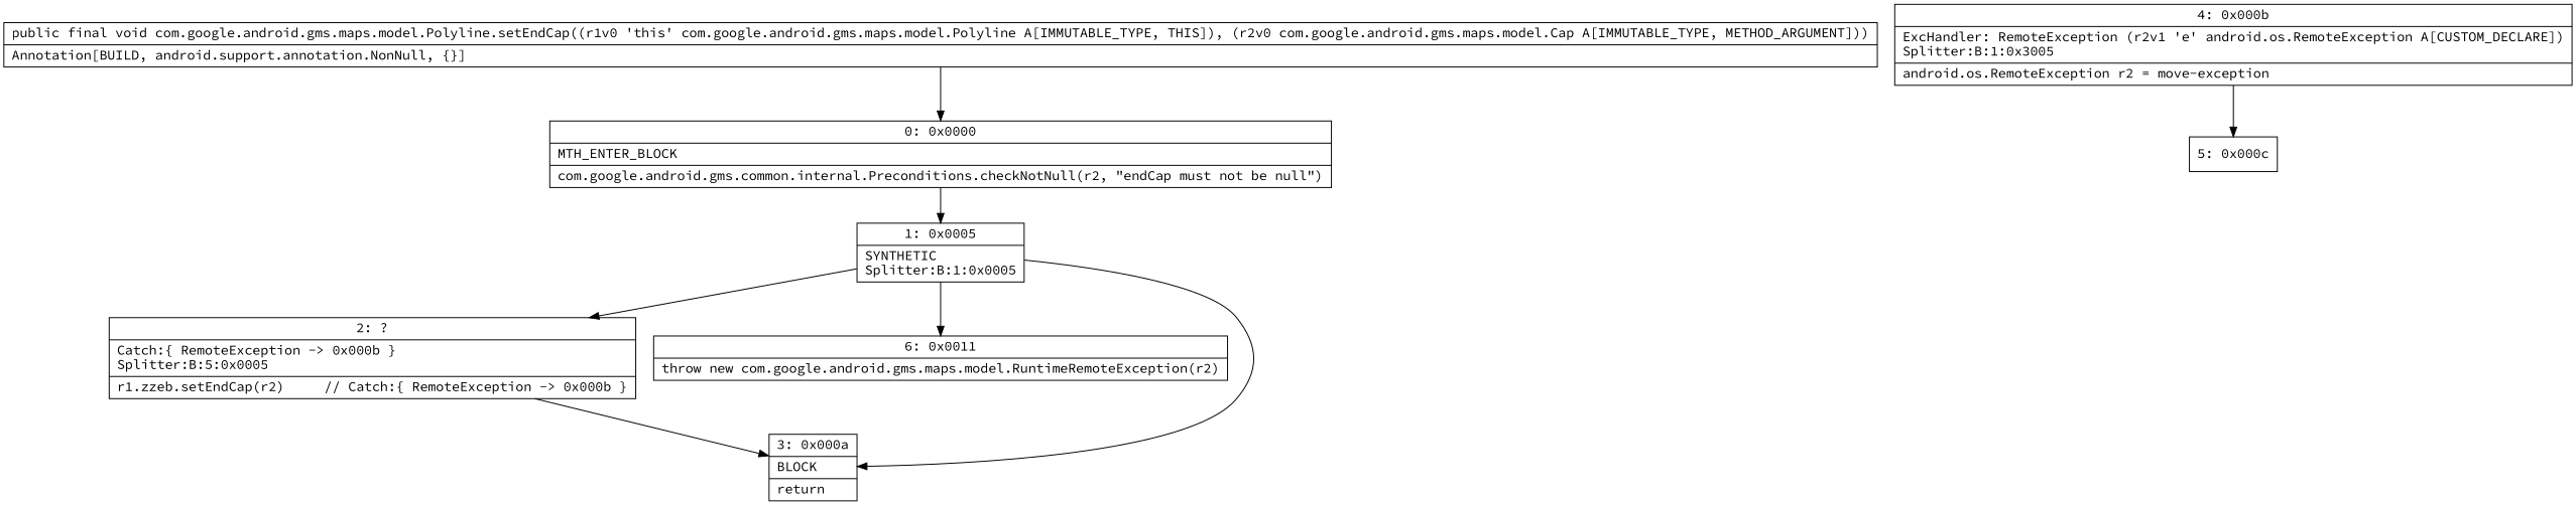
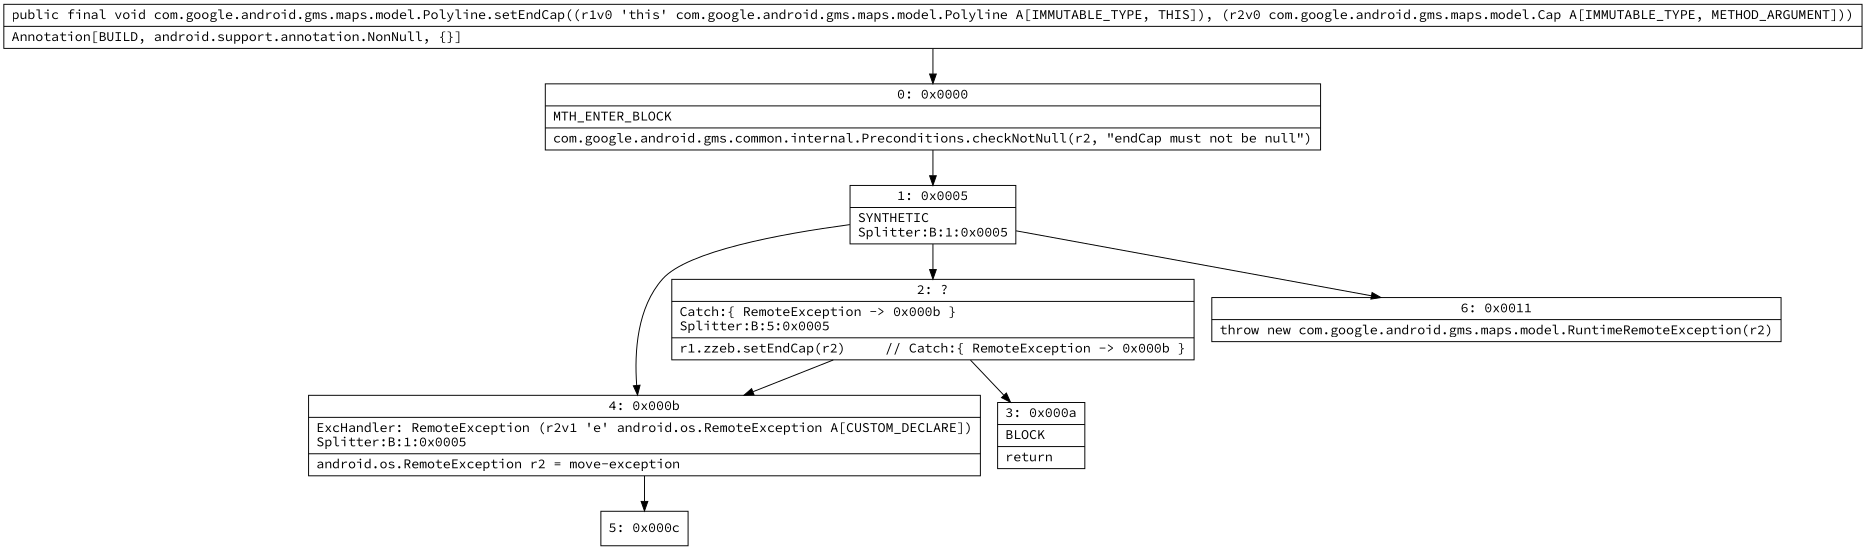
  digraph {
    fontname="Source Code Pro"
    node [fontname="Source Code Pro" shape=record]
    edge [fontname="Source Code Pro"]
    n1 [label="{0\:\ 0x0000|MTH_ENTER_BLOCK\l|com.google.android.gms.common.internal.Preconditions.checkNotNull(r2, \"endCap must not be null\")\l}"]
    n2 [label="{1\:\ 0x0005|SYNTHETIC\lSplitter:B:1:0x0005\l}"]
    n3 [label="{2\:\ ?|Catch:\{ RemoteException \-\> 0x000b \}\lSplitter:B:5:0x0005\l|r1.zzeb.setEndCap(r2)     \/\/ Catch:\{ RemoteException \-\> 0x000b \}\l}"]
-   n4 [label="{4\:\ 0x000b|ExcHandler: RemoteException (r2v1 'e' android.os.RemoteException A[CUSTOM_DECLARE])\lSplitter:B:1:0x3005\l|android.os.RemoteException r2 = move\-exception\l}"]
+   n4 [label="{4\:\ 0x000b|ExcHandler: RemoteException (r2v1 'e' android.os.RemoteException A[CUSTOM_DECLARE])\lSplitter:B:1:0x0005\l|android.os.RemoteException r2 = move\-exception\l}"]
    n5 [label="{6\:\ 0x0011|throw new com.google.android.gms.maps.model.RuntimeRemoteException(r2)\l}"]
    n6 [label="{3\:\ 0x000a|BLOCK\l|return\l}"]
    n7 [label="{5\:\ 0x000c}"]
    n8 [label="{public final void com.google.android.gms.maps.model.Polyline.setEndCap((r1v0 'this' com.google.android.gms.maps.model.Polyline A[IMMUTABLE_TYPE, THIS]), (r2v0 com.google.android.gms.maps.model.Cap A[IMMUTABLE_TYPE, METHOD_ARGUMENT]))  | Annotation[BUILD, android.support.annotation.NonNull, \{\}]\l}"]
    n1 -> n2
    n2 -> n3
-   n2 -> n6
+   n2 -> n4
    n2 -> n5
+   n3 -> n4
    n3 -> n6
    n4 -> n7
    n8 -> n1
  }
